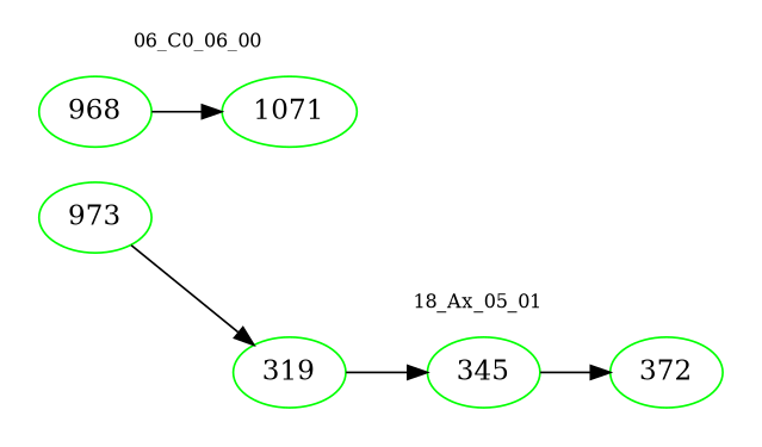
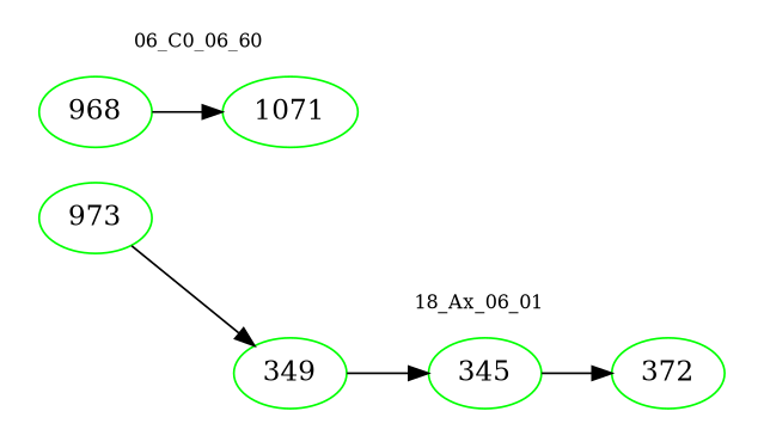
  digraph {
    rankdir=LR
    node [color=green]
    edge [color=black]
-   n1 [label=319]
+   n1 [label=349]
    n2 [label=345]
    n3 [label=372]
    n4 [label=973]
    n5 [label=968]
    n6 [label=1071]
    subgraph cluster_1 {
      color=white
      fontsize=10
-     label="18_Ax_05_01"
+     label="18_Ax_06_01"
      n1
      n2
      n3
    }
    subgraph cluster_2 {
      color=white
      fontsize=10
-     label="06_C0_06_00"
+     label="06_C0_06_60"
      n4
      n5
      n6
    }
    n1 -> n2
    n2 -> n3
    n4 -> n1
    n5 -> n6
  }
